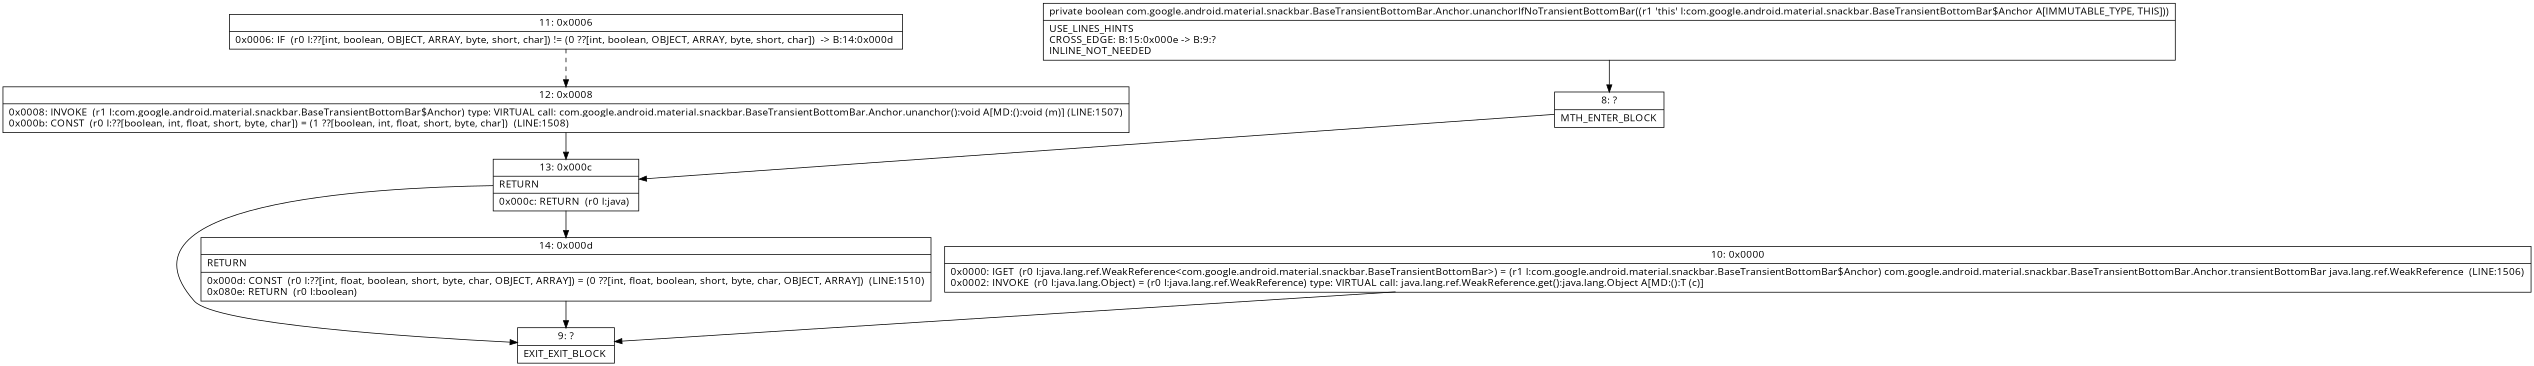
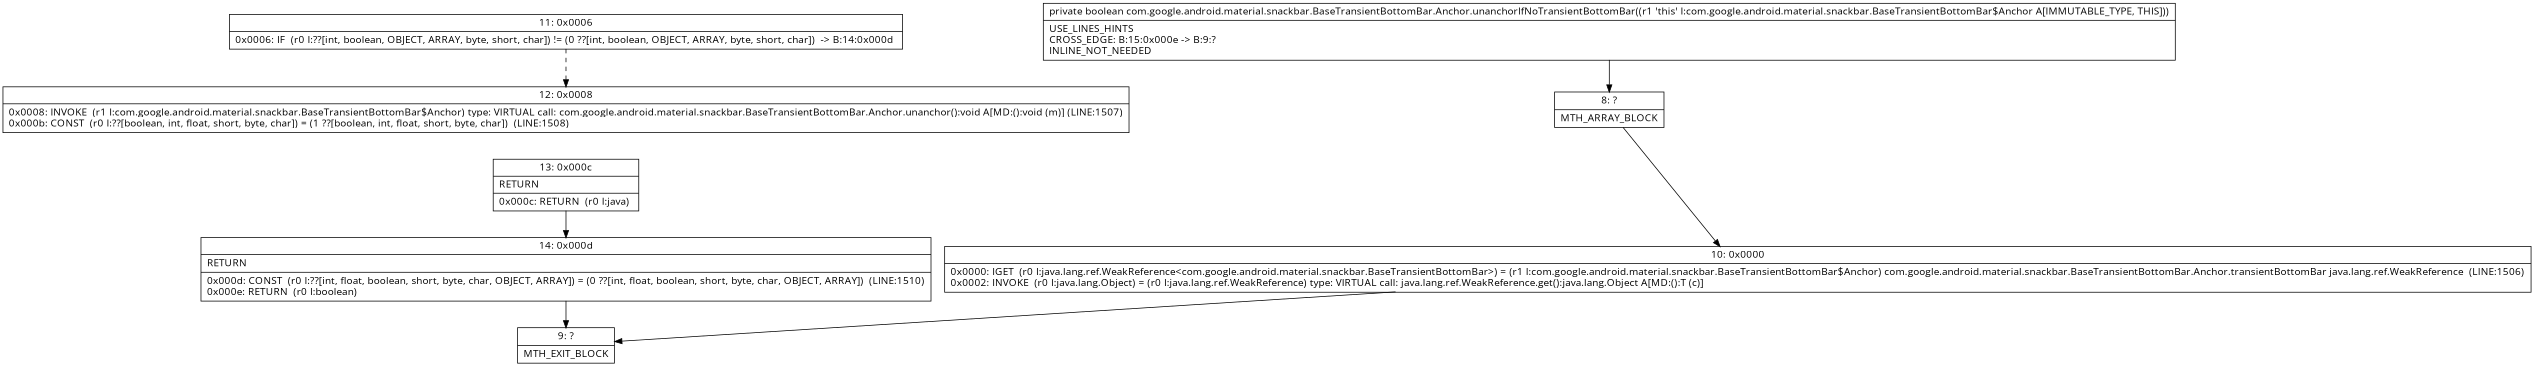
  digraph {
    fontname="Open Sans"
    node [fontname="Open Sans" shape=record]
    edge [fontname="Open Sans"]
-   n1 [label="{8\:\ ?|MTH_ENTER_BLOCK\l}"]
+   n1 [label="{8\:\ ?|MTH_ARRAY_BLOCK\l}"]
    n2 [label="{10\:\ 0x0000|0x0000: IGET  (r0 I:java.lang.ref.WeakReference\<com.google.android.material.snackbar.BaseTransientBottomBar\>) = (r1 I:com.google.android.material.snackbar.BaseTransientBottomBar$Anchor) com.google.android.material.snackbar.BaseTransientBottomBar.Anchor.transientBottomBar java.lang.ref.WeakReference  (LINE:1506)\l0x0002: INVOKE  (r0 I:java.lang.Object) = (r0 I:java.lang.ref.WeakReference) type: VIRTUAL call: java.lang.ref.WeakReference.get():java.lang.Object A[MD:():T (c)]\l}"]
-   n3 [label="{9\:\ ?|EXIT_EXIT_BLOCK\l}"]
+   n3 [label="{9\:\ ?|MTH_EXIT_BLOCK\l}"]
    n4 [label="{11\:\ 0x0006|0x0006: IF  (r0 I:??[int, boolean, OBJECT, ARRAY, byte, short, char]) != (0 ??[int, boolean, OBJECT, ARRAY, byte, short, char])  \-\> B:14:0x000d \l}"]
    n5 [label="{12\:\ 0x0008|0x0008: INVOKE  (r1 I:com.google.android.material.snackbar.BaseTransientBottomBar$Anchor) type: VIRTUAL call: com.google.android.material.snackbar.BaseTransientBottomBar.Anchor.unanchor():void A[MD:():void (m)] (LINE:1507)\l0x000b: CONST  (r0 I:??[boolean, int, float, short, byte, char]) = (1 ??[boolean, int, float, short, byte, char])  (LINE:1508)\l}"]
    n6 [label="{13\:\ 0x000c|RETURN\l|0x000c: RETURN  (r0 I:java) \l}"]
-   n7 [label="{14\:\ 0x000d|RETURN\l|0x000d: CONST  (r0 I:??[int, float, boolean, short, byte, char, OBJECT, ARRAY]) = (0 ??[int, float, boolean, short, byte, char, OBJECT, ARRAY])  (LINE:1510)\l0x080e: RETURN  (r0 I:boolean) \l}"]
+   n7 [label="{14\:\ 0x000d|RETURN\l|0x000d: CONST  (r0 I:??[int, float, boolean, short, byte, char, OBJECT, ARRAY]) = (0 ??[int, float, boolean, short, byte, char, OBJECT, ARRAY])  (LINE:1510)\l0x000e: RETURN  (r0 I:boolean) \l}"]
    n8 [label="{private boolean com.google.android.material.snackbar.BaseTransientBottomBar.Anchor.unanchorIfNoTransientBottomBar((r1 'this' I:com.google.android.material.snackbar.BaseTransientBottomBar$Anchor A[IMMUTABLE_TYPE, THIS]))  | USE_LINES_HINTS\lCROSS_EDGE: B:15:0x000e \-\> B:9:?\lINLINE_NOT_NEEDED\l}"]
-   n1 -> n6
+   n1 -> n2
    n2 -> n3
    n4 -> n5 [style=dashed]
-   n5 -> n6
-   n6 -> n3
    n6 -> n7
    n7 -> n3
    n8 -> n1
  }
